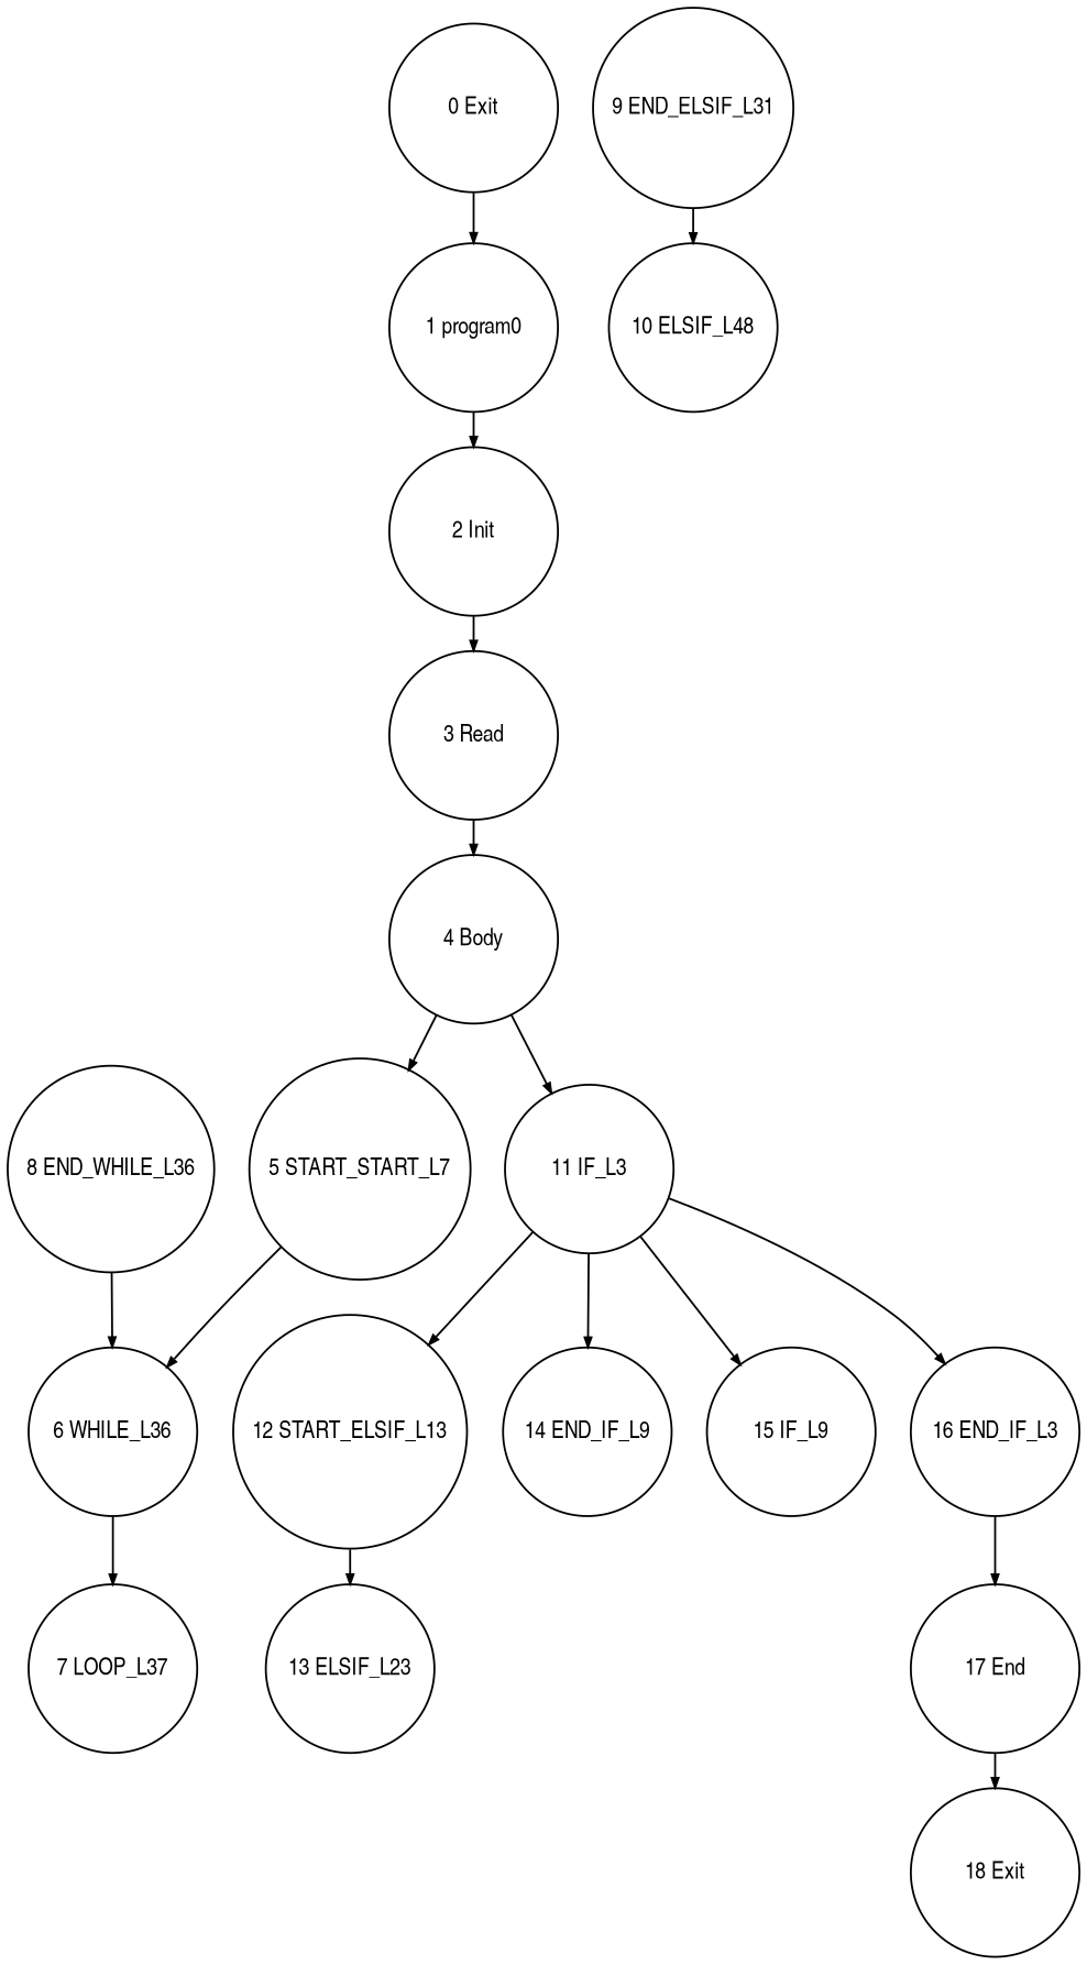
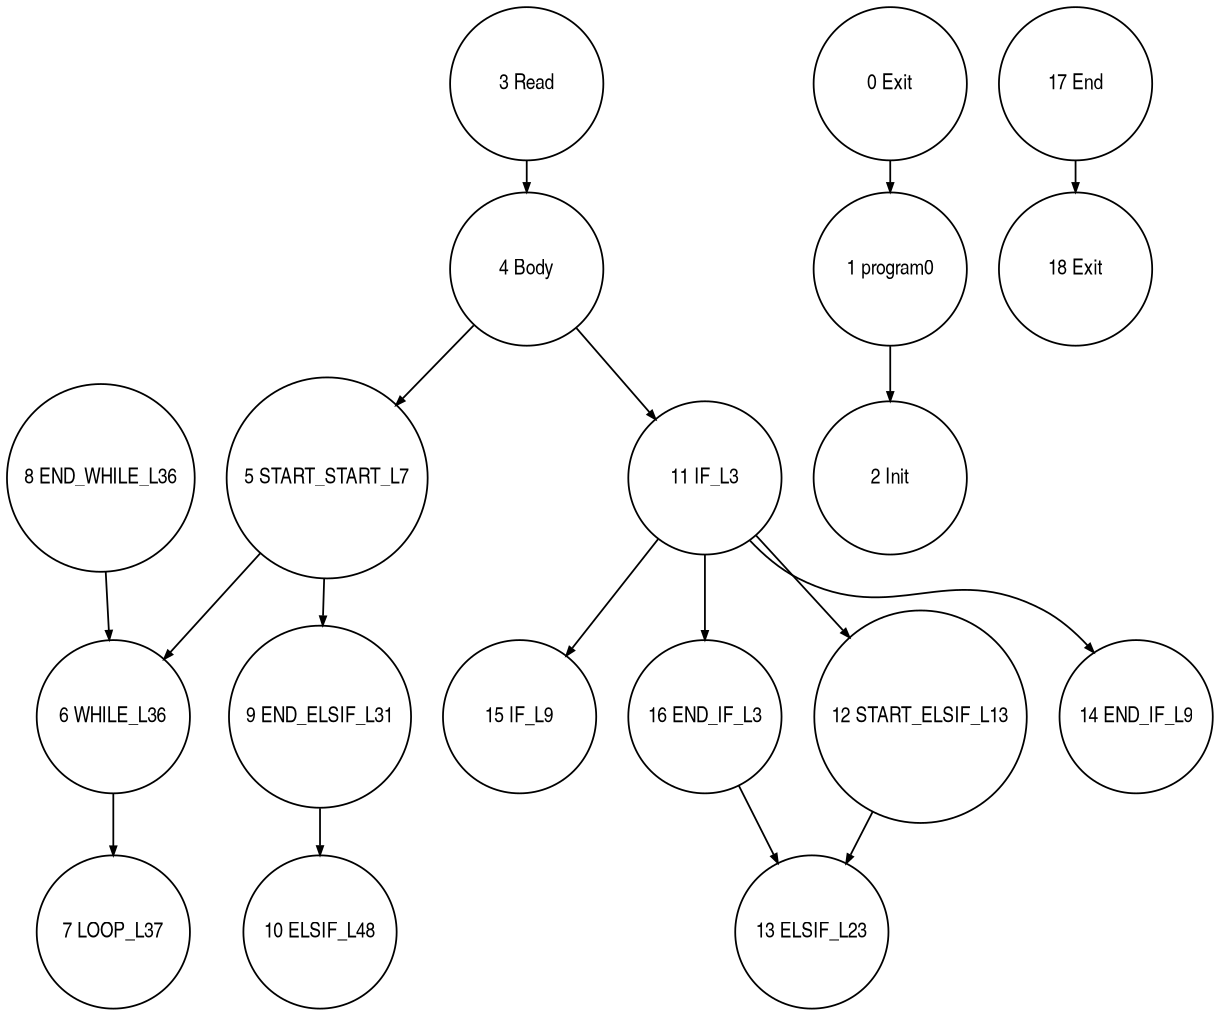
  digraph {
    ranksep=.25
    node [fontname=ArialNarrow fontsize=12 shape=circle]
    edge [arrowsize=.5]
    "11 IF_L3" [height=1.2]
    "12 START_ELSIF_L13" [height=1.2]
    "14 END_IF_L9" [height=1.2]
    "15 IF_L9" [height=1.2]
    "16 END_IF_L3" [height=1.2]
    n6 [height=1.2 label="13 ELSIF_L23"]
    n7 [height=1.2 label="0 Exit"]
    "1 program0" [height=1.2]
    "2 Init" [height=1.2]
    "6 WHILE_L36" [height=1.2]
    "7 LOOP_L37" [height=1.2]
    "8 END_WHILE_L36" [height=1.2]
    "3 Read" [height=1.2]
    "4 Body" [height=1.2]
    "9 END_ELSIF_L31" [height=1.2]
    "10 ELSIF_L48" [height=1.2]
    "17 End" [height=1.2]
    "18 Exit" [height=1.2]
    n19 [height=1.2 label="5 START_START_L7"]
    "11 IF_L3" -> "12 START_ELSIF_L13"
    "11 IF_L3" -> "14 END_IF_L9"
    "11 IF_L3" -> "15 IF_L9"
    "11 IF_L3" -> "16 END_IF_L3"
    "12 START_ELSIF_L13" -> n6
-   "16 END_IF_L3" -> "17 End"
+   "16 END_IF_L3" -> n6
    n7 -> "1 program0"
    "1 program0" -> "2 Init"
-   "2 Init" -> "3 Read"
    "6 WHILE_L36" -> "7 LOOP_L37"
    "8 END_WHILE_L36" -> "6 WHILE_L36"
    "3 Read" -> "4 Body"
    "4 Body" -> "11 IF_L3"
    "4 Body" -> n19
    "9 END_ELSIF_L31" -> "10 ELSIF_L48"
    "17 End" -> "18 Exit"
    n19 -> "6 WHILE_L36"
+   n19 -> "9 END_ELSIF_L31"
  }
